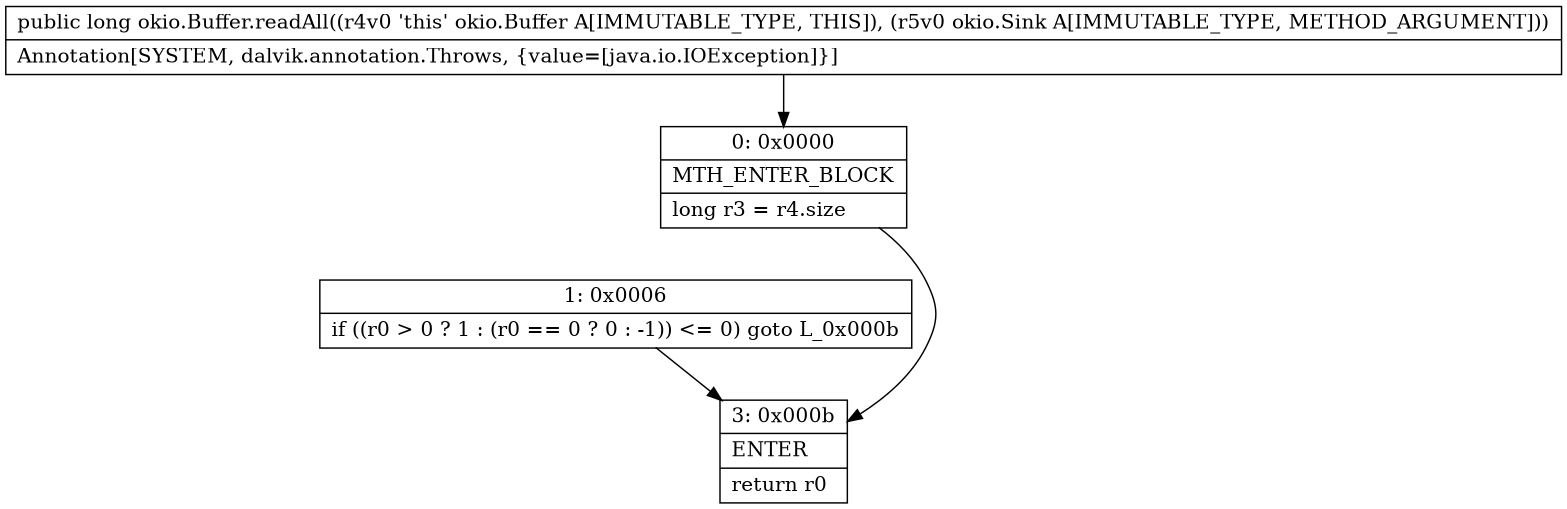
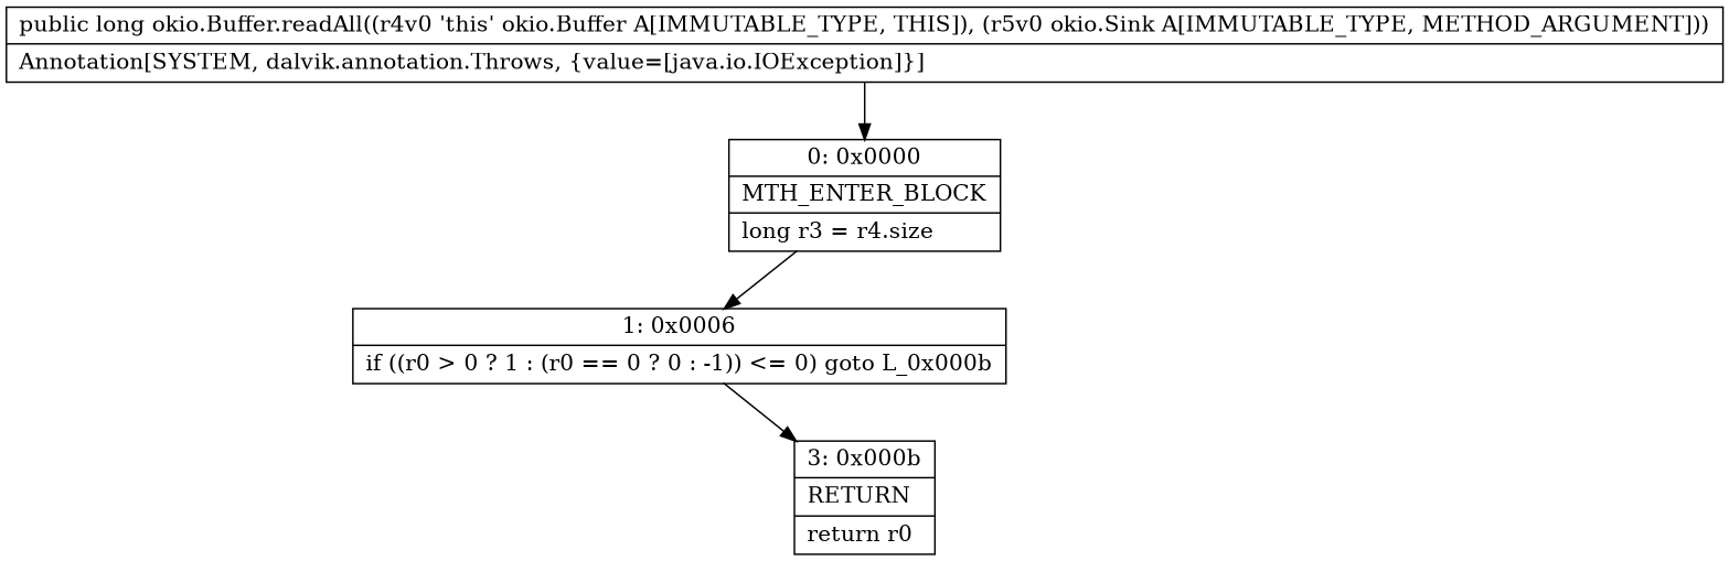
  digraph {
    fontname="DejaVu Serif"
    node [fontname="DejaVu Serif" shape=record]
    edge [fontname="DejaVu Serif"]
    n1 [label="{0\:\ 0x0000|MTH_ENTER_BLOCK\l|long r3 = r4.size\l}"]
    n2 [label="{1\:\ 0x0006|if ((r0 \> 0 ? 1 : (r0 == 0 ? 0 : \-1)) \<= 0) goto L_0x000b\l}"]
-   n3 [label="{3\:\ 0x000b|ENTER\l|return r0\l}"]
+   n3 [label="{3\:\ 0x000b|RETURN\l|return r0\l}"]
    n4 [label="{public long okio.Buffer.readAll((r4v0 'this' okio.Buffer A[IMMUTABLE_TYPE, THIS]), (r5v0 okio.Sink A[IMMUTABLE_TYPE, METHOD_ARGUMENT]))  | Annotation[SYSTEM, dalvik.annotation.Throws, \{value=[java.io.IOException]\}]\l}"]
-   n1 -> n3
+   n1 -> n2
    n2 -> n3
    n4 -> n1
  }
